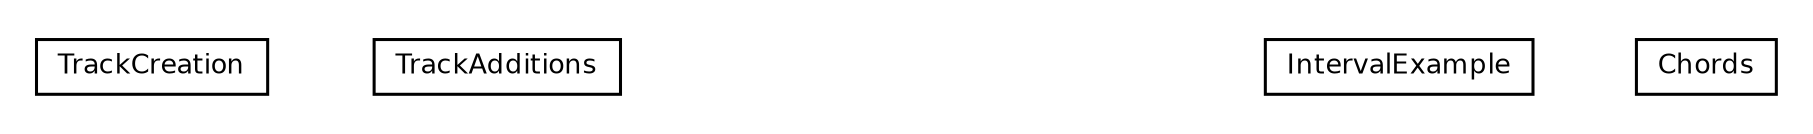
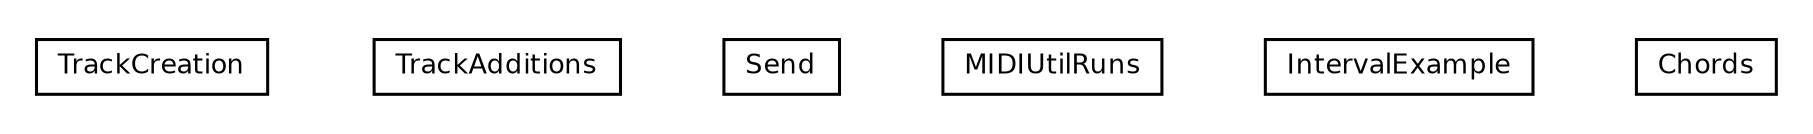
  digraph {
    nodesep=0.25
    ranksep=0.5
    node [fontcolor=black fontname=Helvetica fontsize=9.0 shape=plaintext]
    n1 [label=<<table title="com.rockhoppertech.music.examples.TrackCreation" border="0" cellborder="1" cellspacing="0" cellpadding="2" port="p" href="./TrackCreation.html"> 		<tr><td><table border="0" cellspacing="0" cellpadding="1"> <tr><td align="center" balign="center"> TrackCreation </td></tr> 		</table></td></tr> 		</table>>]
    n2 [label=<<table title="com.rockhoppertech.music.examples.TrackAdditions" border="0" cellborder="1" cellspacing="0" cellpadding="2" port="p" href="./TrackAdditions.html"> 		<tr><td><table border="0" cellspacing="0" cellpadding="1"> <tr><td align="center" balign="center"> TrackAdditions </td></tr> 		</table></td></tr> 		</table>>]
+   n3 [label=<<table title="com.rockhoppertech.music.examples.Send" border="0" cellborder="1" cellspacing="0" cellpadding="2" port="p" href="./Send.html"> 		<tr><td><table border="0" cellspacing="0" cellpadding="1"> <tr><td align="center" balign="center"> Send </td></tr> 		</table></td></tr> 		</table>>]
+   n4 [label=<<table title="com.rockhoppertech.music.examples.MIDIUtilRuns" border="0" cellborder="1" cellspacing="0" cellpadding="2" port="p" href="./MIDIUtilRuns.html"> 		<tr><td><table border="0" cellspacing="0" cellpadding="1"> <tr><td align="center" balign="center"> MIDIUtilRuns </td></tr> 		</table></td></tr> 		</table>>]
    n5 [label=<<table title="com.rockhoppertech.music.examples.IntervalExample" border="0" cellborder="1" cellspacing="0" cellpadding="2" port="p" href="./IntervalExample.html"> 		<tr><td><table border="0" cellspacing="0" cellpadding="1"> <tr><td align="center" balign="center"> IntervalExample </td></tr> 		</table></td></tr> 		</table>>]
    n6 [label=<<table title="com.rockhoppertech.music.examples.Chords" border="0" cellborder="1" cellspacing="0" cellpadding="2" port="p" href="./Chords.html"> 		<tr><td><table border="0" cellspacing="0" cellpadding="1"> <tr><td align="center" balign="center"> Chords </td></tr> 		</table></td></tr> 		</table>>]
  }
